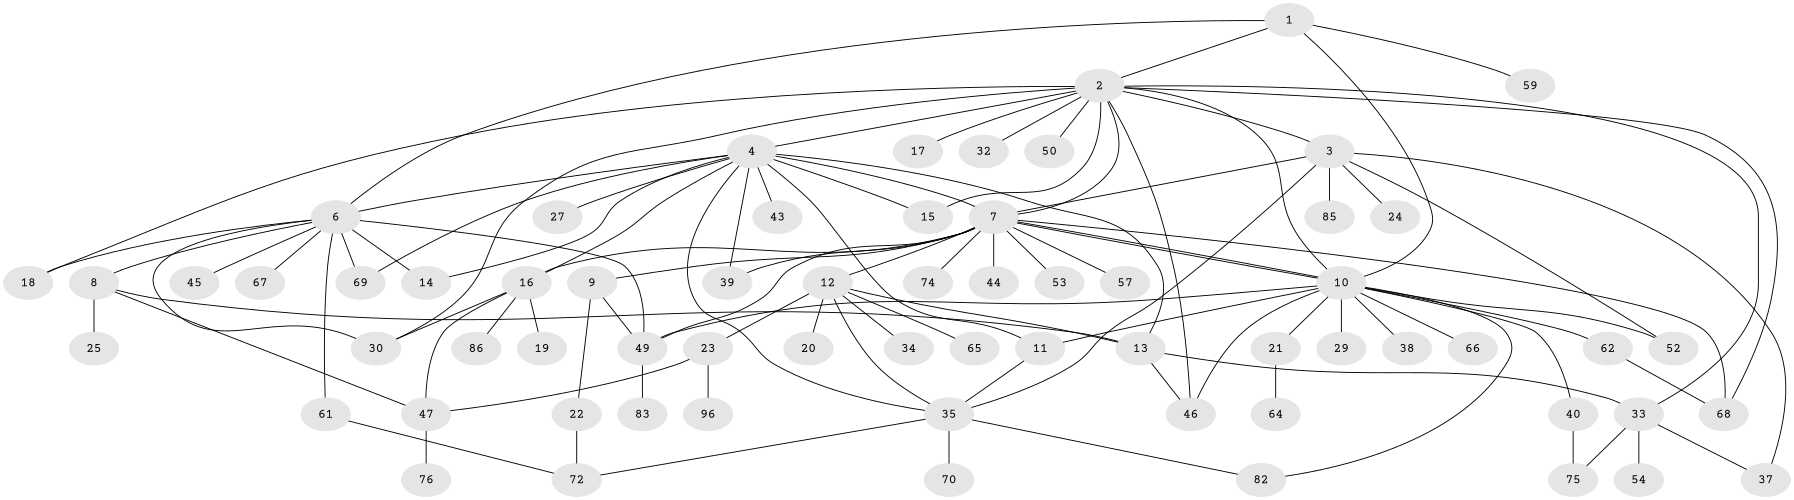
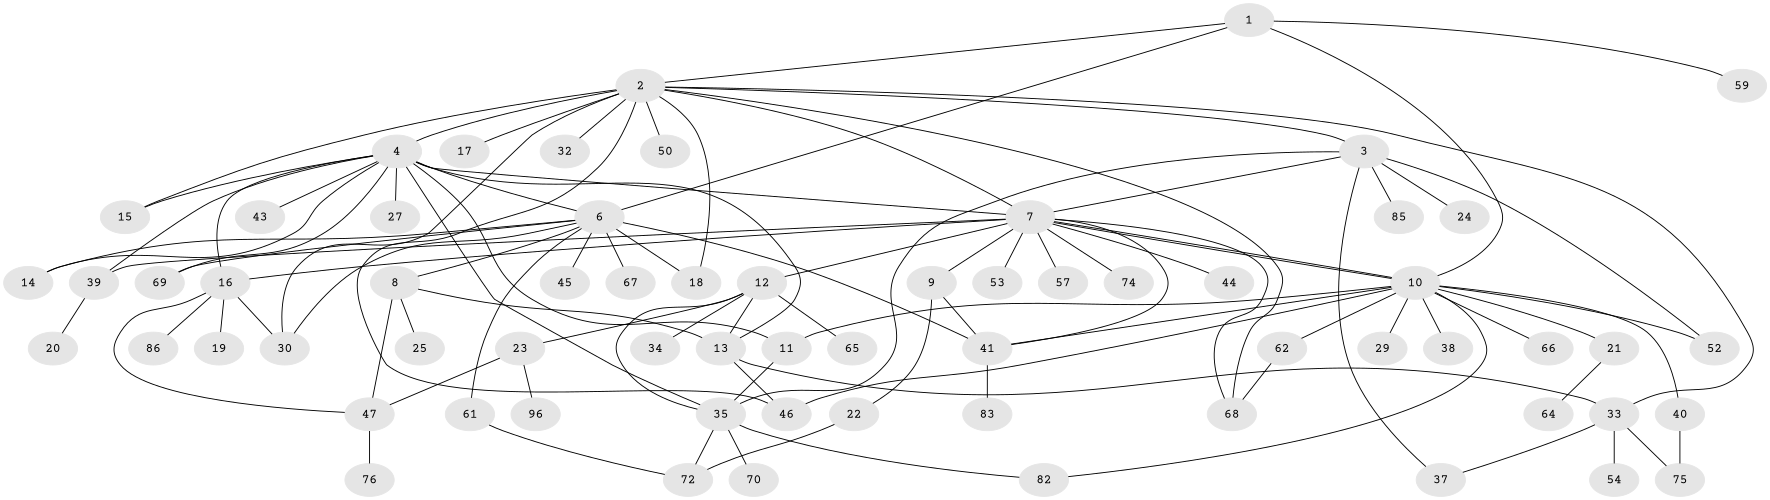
  graph {
    fontname="Courier Prime"
    node [color=gray90 fontname="Courier Prime" style=filled]
    edge [fontname="Courier Prime"]
    2 [super="+31"]
    10 [super="+71"]
    3 [super="+5"]
    4 [super="+78"]
    7 [super="+26"]
    15 [super="+80"]
    17
    18
    32
    33 [super="+49"]
    46
    50
    68
    30
    1
    6 [super="+58"]
    59
    14 [super="+28"]
    69
    8
-   41 [label=49]
+   41
    45
    n23 [label=61]
    67
    52
    11
    21 [super="+51"]
    29
    38
    40 [super="+77"]
    62
    66
    82
    24
    35 [super="+61"]
    37
    85
    13 [super="+36"]
    16 [super="+73"]
    27
    39 [super="+55"]
    43
    12 [super="+87"]
    9 [super="+79"]
    44
    53
    57
    74
    20
    23 [super="+63"]
    34
    65
    54
    75
    72 [super="+84"]
    70
    47 [super="+48"]
    19
    86
    25
    83
    22
    76
    64
    n65 [label=96]
-   2 -- 10
    2 -- 3
    2 -- 4 [weight=2]
    2 -- 7
    2 -- 15
    2 -- 17
    2 -- 18
    2 -- 32
    2 -- 33
    2 -- 46
    2 -- 50
    2 -- 68
    2 -- 30
    10 -- 46
    10 -- 41
    10 -- 52
    10 -- 11
    10 -- 21
    10 -- 29
    10 -- 38
    10 -- 40
    10 -- 62
    10 -- 66
    10 -- 82
    3 -- 7
    3 -- 52
    3 -- 24
    3 -- 35
    3 -- 37
    3 -- 85
    4 -- 7
    4 -- 15
    4 -- 6
    4 -- 14
    4 -- 69
    4 -- 11
    4 -- 35
    4 -- 13
    4 -- 16
    4 -- 27
    4 -- 39
    4 -- 43
    7 -- 10
    7 -- 10
    7 -- 68
    7 -- 41
    7 -- 16
    7 -- 39
    7 -- 12 [weight=2]
    7 -- 9
    7 -- 44
    7 -- 53
    7 -- 57
    7 -- 74
    33 -- 37
    33 -- 54
    33 -- 75
    1 -- 2
    1 -- 10
    1 -- 6
    1 -- 59
    6 -- 18
    6 -- 30
    6 -- 14
    6 -- 69
    6 -- 8
    6 -- 41 [weight=2]
    6 -- 45
    6 -- n23
    6 -- 67
    8 -- 13
    8 -- 47
    8 -- 25
    41 -- 83
    n23 -- 72
    11 -- 35
    21 -- 64
    40 -- 75
    62 -- 68
    35 -- 82
    35 -- 72
    35 -- 70
    13 -- 33 [weight=2]
    13 -- 46
    16 -- 30
    16 -- 47
    16 -- 19
    16 -- 86
    12 -- 35
    12 -- 13
-   12 -- 20
+   39 -- 20
    12 -- 23
    12 -- 34
    12 -- 65
    9 -- 41
    9 -- 22
    23 -- 47
    23 -- n65
    47 -- 76
    22 -- 72
  }
